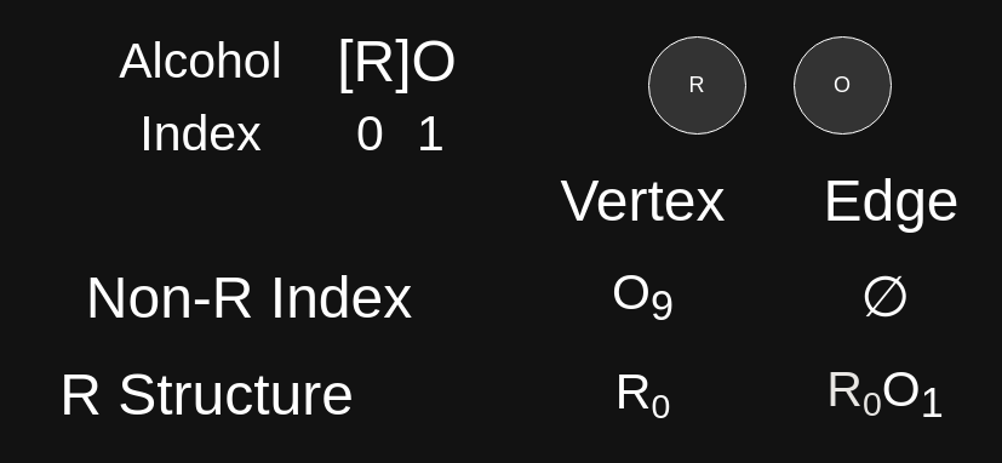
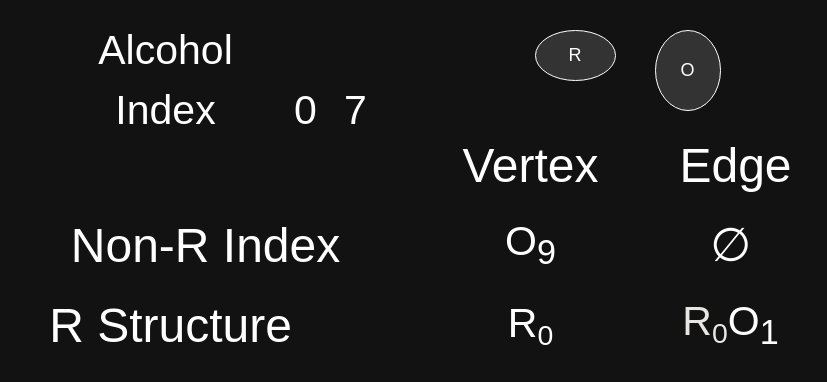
  <mxCell id="0" />
  <mxCell id="1" parent="0" />
- <mxCell id="2" value="&lt;font style=&quot;font-size: 48px;&quot;&gt;[R]O&lt;/font&gt;" style="text;html=1;strokeColor=none;fillColor=none;align=center;verticalAlign=middle;whiteSpace=wrap;rounded=0;fontColor=#FFFFFF;" parent="1" vertex="1"><mxGeometry x="280" y="20" width="95" height="60" as="geometry" /></mxCell>
  <mxCell id="3" value="Non-R Index" style="text;html=1;align=center;verticalAlign=middle;resizable=0;points=[];autosize=1;strokeColor=none;fillColor=none;fontSize=48;fontColor=#FFFFFF;" parent="1" vertex="1"><mxGeometry x="20" y="210" width="370" height="70" as="geometry" /></mxCell>
  <mxCell id="4" value="Vertex" style="text;html=1;align=center;verticalAlign=middle;resizable=0;points=[];autosize=1;strokeColor=none;fillColor=none;fontSize=48;fontColor=#FFFFFF;" parent="1" vertex="1"><mxGeometry x="450" y="130" width="160" height="70" as="geometry" /></mxCell>
  <mxCell id="5" value="0" style="text;html=1;align=center;verticalAlign=middle;resizable=0;points=[];autosize=1;strokeColor=none;fillColor=none;fontSize=41;fontColor=#FFFFFF;" parent="1" vertex="1"><mxGeometry x="280" y="80" width="50" height="60" as="geometry" /></mxCell>
  <mxCell id="6" value="Edge" style="text;html=1;align=center;verticalAlign=middle;resizable=0;points=[];autosize=1;strokeColor=none;fillColor=none;fontSize=48;fontColor=#FFFFFF;" parent="1" vertex="1"><mxGeometry x="665" y="130" width="140" height="70" as="geometry" /></mxCell>
- <mxCell id="7" value="1" style="text;html=1;align=center;verticalAlign=middle;resizable=0;points=[];autosize=1;strokeColor=none;fillColor=none;fontSize=41;fontColor=#FFFFFF;" parent="1" vertex="1"><mxGeometry x="330" y="80" width="50" height="60" as="geometry" /></mxCell>
+ <mxCell id="7" value="7" style="text;html=1;align=center;verticalAlign=middle;resizable=0;points=[];autosize=1;strokeColor=none;fillColor=none;fontSize=41;fontColor=#FFFFFF;" parent="1" vertex="1"><mxGeometry x="330" y="80" width="50" height="60" as="geometry" /></mxCell>
  <mxCell id="8" value="Index" style="text;html=1;align=center;verticalAlign=middle;resizable=0;points=[];autosize=1;strokeColor=none;fillColor=none;fontSize=41;fontColor=#FFFFFF;" parent="1" vertex="1"><mxGeometry x="105" y="80" width="120" height="60" as="geometry" /></mxCell>
  <mxCell id="9" value="O&lt;sub&gt;9&lt;/sub&gt;" style="text;html=1;align=center;verticalAlign=middle;resizable=0;points=[];autosize=1;strokeColor=none;fillColor=none;fontSize=41;fontColor=#FFFFFF;" parent="1" vertex="1"><mxGeometry x="495" y="210" width="70" height="70" as="geometry" /></mxCell>
  <mxCell id="10" value="&lt;span data-darkreader-inline-bgcolor=&quot;&quot; data-darkreader-inline-color=&quot;&quot; style=&quot;font-family: Roboto, arial, sans-serif; font-size: 47px; text-align: left; --darkreader-inline-color:#bdb7ae; --darkreader-inline-bgcolor:#151617;&quot;&gt;∅&lt;/span&gt;" style="text;html=1;align=center;verticalAlign=middle;resizable=0;points=[];autosize=1;strokeColor=none;fillColor=none;fontSize=47;fontColor=#FFFFFF;labelBackgroundColor=none;" parent="1" vertex="1"><mxGeometry x="705" y="210" width="50" height="70" as="geometry" /></mxCell>
  <mxCell id="11" value="R Structure" style="text;html=1;align=center;verticalAlign=middle;resizable=0;points=[];autosize=1;strokeColor=none;fillColor=none;fontSize=48;fontColor=#FFFFFF;" parent="1" vertex="1"><mxGeometry x="35" y="290" width="270" height="70" as="geometry" /></mxCell>
  <mxCell id="12" value="R&lt;span style=&quot;font-size: 34.167px;&quot;&gt;&lt;sub&gt;0&lt;/sub&gt;&lt;/span&gt;" style="text;html=1;align=center;verticalAlign=middle;resizable=0;points=[];autosize=1;strokeColor=none;fillColor=none;fontSize=41;fontColor=#FFFFFF;" parent="1" vertex="1"><mxGeometry x="495" y="290" width="70" height="70" as="geometry" /></mxCell>
  <mxCell id="13" value="&lt;span data-darkreader-inline-color=&quot;&quot; style=&quot;color: rgba(0, 0, 0, 0); font-family: monospace; font-size: 0px; text-align: start; --darkreader-inline-color:rgba(232, 230, 227, 0);&quot;&gt;%3CmxGraphModel%3E%3Croot%3E%3CmxCell%20id%3D%220%22%2F%3E%3CmxCell%20id%3D%221%22%20parent%3D%220%22%2F%3E%3CmxCell%20id%3D%222%22%20value%3D%22R%26lt%3Bspan%20style%3D%26quot%3Bfont-size%3A%2034.167px%3B%26quot%3B%26gt%3B%26lt%3Bsub%26gt%3B0%26lt%3B%2Fsub%26gt%3B%26lt%3B%2Fspan%26gt%3B%22%20style%3D%22text%3Bhtml%3D1%3Balign%3Dcenter%3BverticalAlign%3Dmiddle%3Bresizable%3D0%3Bpoints%3D%5B%5D%3Bautosize%3D1%3BstrokeColor%3Dnone%3BfillColor%3Dnone%3BfontSize%3D41%3BfontColor%3D%23FFFFFF%3B%22%20vertex%3D%221%22%20parent%3D%221%22%3E%3CmxGeometry%20x%3D%22460%22%20y%3D%22460%22%20width%3D%2270%22%20height%3D%2270%22%20as%3D%22geometry%22%2F%3E%3C%2FmxCell%3E%3C%2Froot%3E%3C%2FmxGraphModel%&lt;span data-darkreader-inline-color=&quot;&quot; style=&quot;color: rgb(232, 230, 227); font-family: Helvetica; font-size: 41px; text-align: center; --darkreader-inline-color:#d8d4cf;&quot;&gt;R&lt;/span&gt;&lt;span data-darkreader-inline-color=&quot;&quot; style=&quot;color: rgb(232, 230, 227); font-family: Helvetica; text-align: center; font-size: 34.167px; --darkreader-inline-color:#d8d4cf;&quot;&gt;&lt;sub&gt;0&lt;/sub&gt;&lt;/span&gt;3E&lt;/span&gt;O&lt;sub&gt;1&lt;/sub&gt;" style="text;html=1;align=center;verticalAlign=middle;resizable=0;points=[];autosize=1;strokeColor=none;fillColor=none;fontSize=41;fontColor=#FFFFFF;" parent="1" vertex="1"><mxGeometry x="670" y="290" width="120" height="70" as="geometry" /></mxCell>
  <mxCell id="14" value="Alcohol" style="text;html=1;align=center;verticalAlign=middle;resizable=0;points=[];autosize=1;strokeColor=none;fillColor=none;fontSize=41;fontColor=#FFFFFF;" parent="1" vertex="1"><mxGeometry x="85" y="20" width="160" height="60" as="geometry" /></mxCell>
- <mxCell id="15" value="&lt;font style=&quot;font-size: 18px;&quot;&gt;R&lt;/font&gt;" style="ellipse;whiteSpace=wrap;html=1;aspect=fixed;fillColor=#333333;labelBackgroundColor=none;fontColor=#FFFFFF;labelBorderColor=none;strokeColor=#FFFFFF;" vertex="1" parent="1"><mxGeometry x="535" y="30" width="80" height="80" as="geometry" /></mxCell>
- <mxCell id="16" value="&lt;font style=&quot;font-size: 18px;&quot;&gt;O&lt;/font&gt;" style="ellipse;whiteSpace=wrap;html=1;aspect=fixed;fillColor=#333333;labelBackgroundColor=none;fontColor=#FFFFFF;labelBorderColor=none;strokeColor=#FFFFFF;" vertex="1" parent="1"><mxGeometry x="655" y="30" width="80" height="80" as="geometry" /></mxCell>
+ <mxCell id="15" value="&lt;font style=&quot;font-size: 18px;&quot;&gt;R&lt;/font&gt;" style="ellipse;whiteSpace=wrap;html=1;aspect=fixed;fillColor=#333333;labelBackgroundColor=none;fontColor=#FFFFFF;labelBorderColor=none;strokeColor=#FFFFFF;" vertex="1" parent="1"><mxGeometry x="535" y="30" width="80" height="50" as="geometry" /></mxCell>
+ <mxCell id="16" value="&lt;font style=&quot;font-size: 18px;&quot;&gt;O&lt;/font&gt;" style="ellipse;whiteSpace=wrap;html=1;aspect=fixed;fillColor=#333333;labelBackgroundColor=none;fontColor=#FFFFFF;labelBorderColor=none;strokeColor=#FFFFFF;" vertex="1" parent="1"><mxGeometry x="655" y="30" width="65" height="80" as="geometry" /></mxCell>
